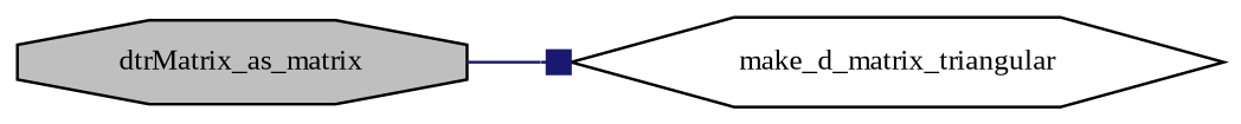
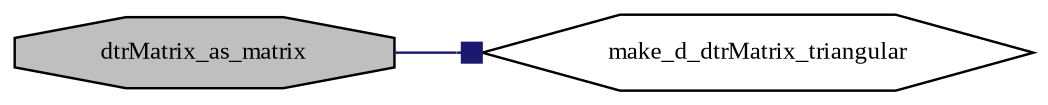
  digraph {
    rankdir=LR
    fontname="Liberation Serif"
    node [color=black fontname="Liberation Serif" fontsize=10 style=filled]
    n1 [fillcolor=grey75 fontcolor=black height=0.2 label=dtrMatrix_as_matrix shape=octagon width=0.4]
-   n2 [fillcolor=white height=0.2 label=make_d_matrix_triangular shape=hexagon width=0.4]
+   n2 [fillcolor=white height=0.2 label=make_d_dtrMatrix_triangular shape=hexagon width=0.4]
    n1 -> n2 [color=midnightblue fontname="Liberation Serif" fontsize=10 labelfontname="FreeSans.ttf" labelfontsize=10 style=solid arrowhead=box]
  }
